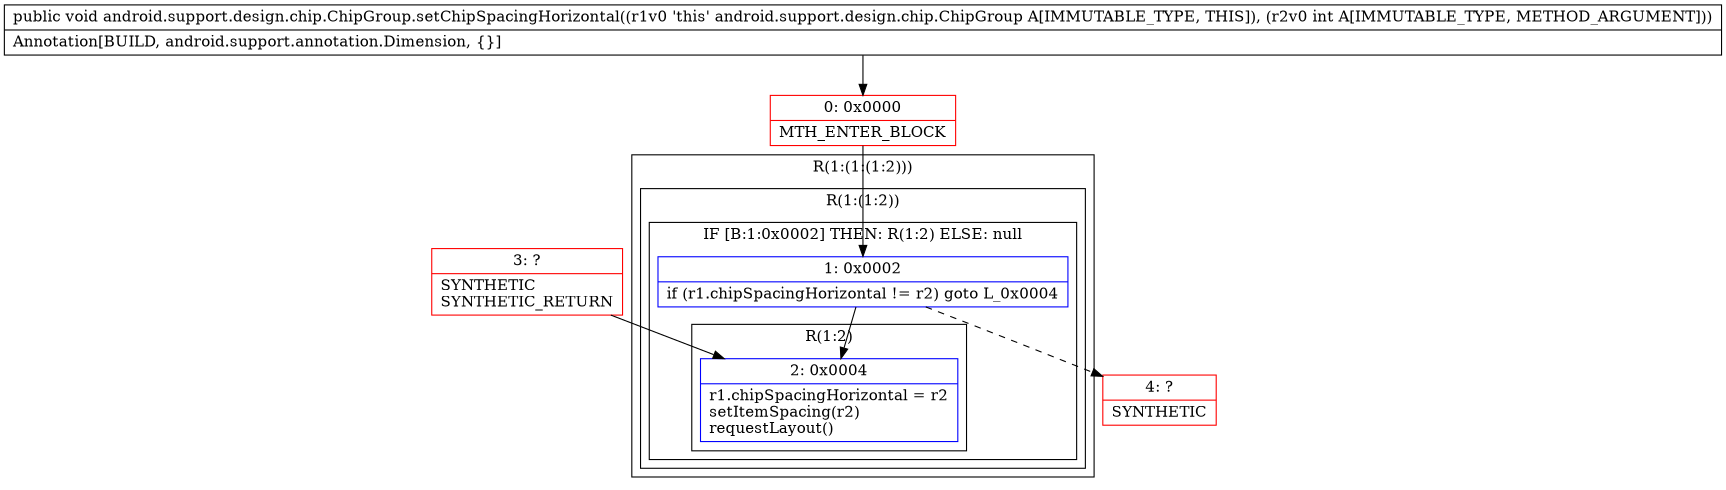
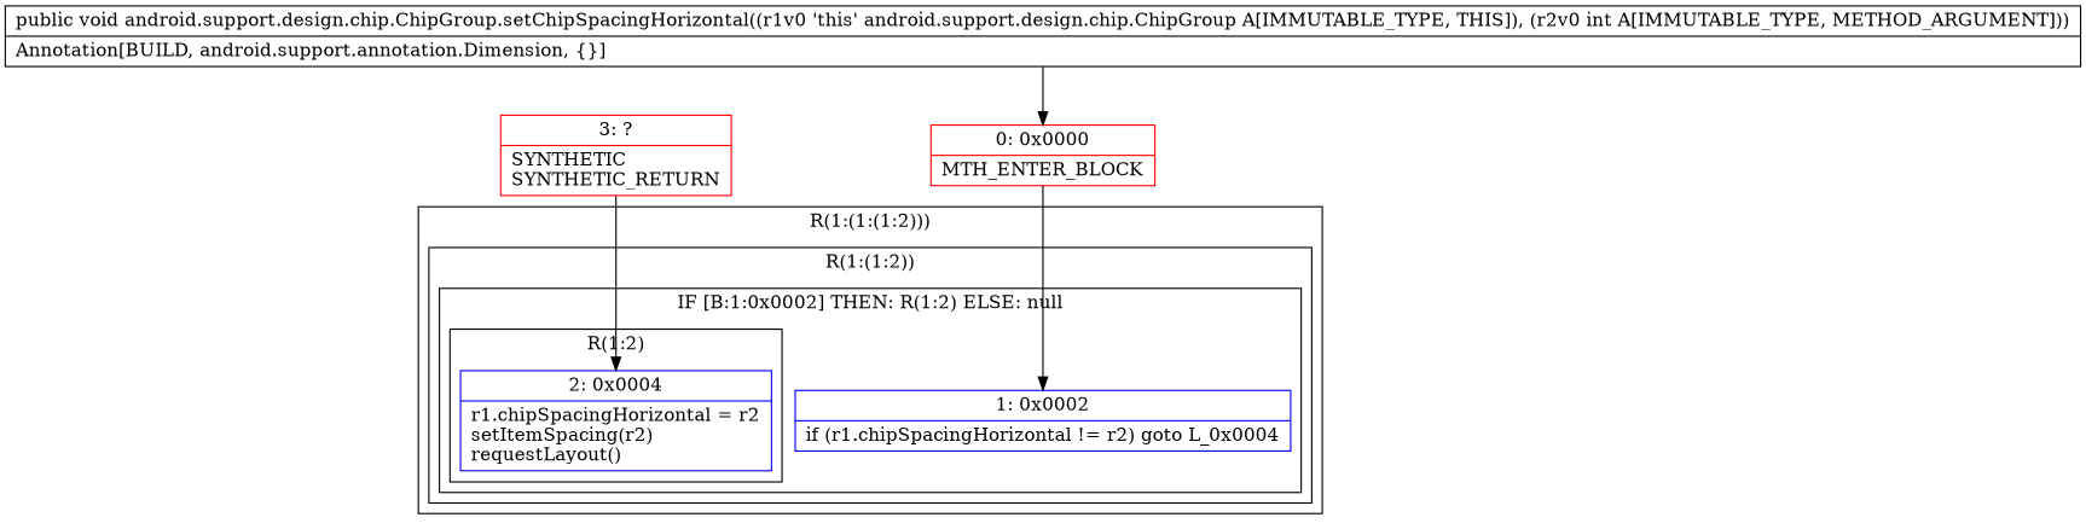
  digraph {
    node [color=red shape=record]
    n1 [color=blue label="{2\:\ 0x0004|r1.chipSpacingHorizontal = r2\lsetItemSpacing(r2)\lrequestLayout()\l}"]
    n2 [color=blue label="{1\:\ 0x0002|if (r1.chipSpacingHorizontal != r2) goto L_0x0004\l}"]
-   n3 [label="{4\:\ ?|SYNTHETIC\l}"]
    n4 [label="{3\:\ ?|SYNTHETIC\lSYNTHETIC_RETURN\l}"]
    n5 [label="{0\:\ 0x0000|MTH_ENTER_BLOCK\l}"]
    n6 [label="{public void android.support.design.chip.ChipGroup.setChipSpacingHorizontal((r1v0 'this' android.support.design.chip.ChipGroup A[IMMUTABLE_TYPE, THIS]), (r2v0 int A[IMMUTABLE_TYPE, METHOD_ARGUMENT]))  | Annotation[BUILD, android.support.annotation.Dimension, \{\}]\l}" color=""]
    subgraph cluster_1 {
      label="R(1:(1:(1:2)))"
      subgraph cluster_2 {
        label="R(1:(1:2))"
        subgraph cluster_3 {
          label="IF [B:1:0x0002] THEN: R(1:2) ELSE: null"
          n2
          subgraph cluster_4 {
            label="R(1:2)"
            n1
          }
        }
      }
    }
-   n2 -> n1
-   n2 -> n3 [style=dashed]
    n4 -> n1
    n5 -> n2
    n6 -> n5
  }
